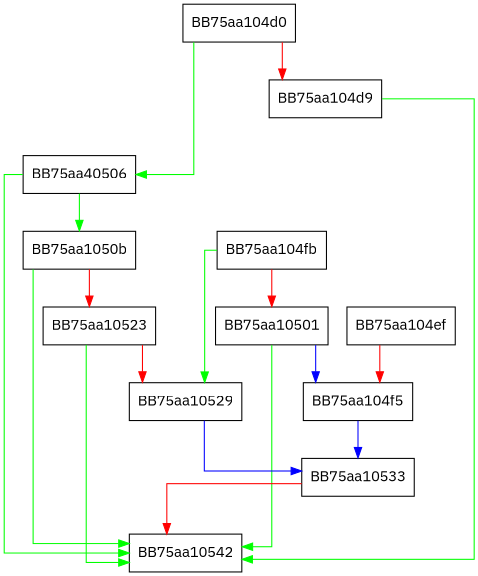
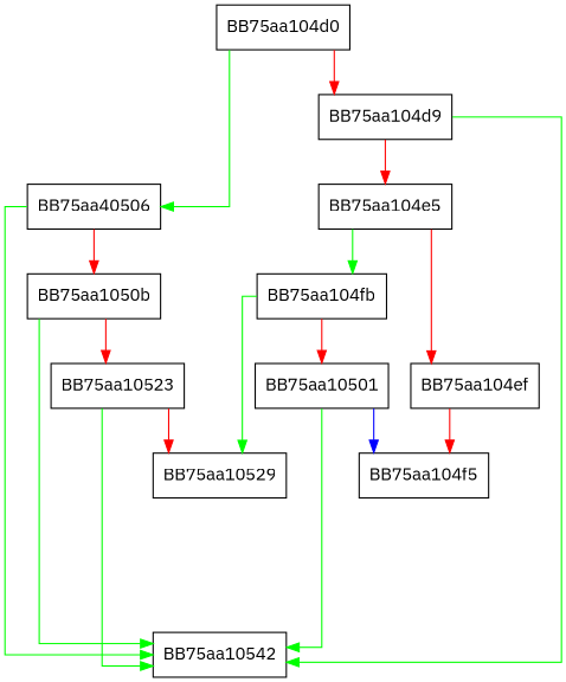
  digraph {
    fontname="IBM Plex Sans"
    splines=ortho
    node [fontname="IBM Plex Sans" shape=box]
    edge [color=red fontname="IBM Plex Sans"]
    n1 [label=BB75aa40506]
    BB75aa104d0
    BB75aa104d9
    BB75aa10542
    BB75aa1050b
+   BB75aa104e5
    BB75aa10523
    BB75aa104fb
    BB75aa104ef
    BB75aa10501
    BB75aa10529
    BB75aa104f5
-   BB75aa10533
    n1 -> BB75aa10542 [color=green]
-   n1 -> BB75aa1050b [color=green]
+   n1 -> BB75aa1050b
    BB75aa104d0 -> n1 [color=green]
    BB75aa104d0 -> BB75aa104d9
    BB75aa104d9 -> BB75aa10542 [color=green]
+   BB75aa104d9 -> BB75aa104e5
    BB75aa1050b -> BB75aa10542 [color=green]
    BB75aa1050b -> BB75aa10523
+   BB75aa104e5 -> BB75aa104fb [color=green]
+   BB75aa104e5 -> BB75aa104ef
    BB75aa10523 -> BB75aa10542 [color=green]
    BB75aa10523 -> BB75aa10529
    BB75aa104fb -> BB75aa10501
    BB75aa104fb -> BB75aa10529 [color=green]
    BB75aa104ef -> BB75aa104f5
    BB75aa10501 -> BB75aa10542 [color=green]
    BB75aa10501 -> BB75aa104f5 [color=blue]
-   BB75aa10529 -> BB75aa10533 [color=blue]
-   BB75aa104f5 -> BB75aa10533 [color=blue]
-   BB75aa10533 -> BB75aa10542
  }
